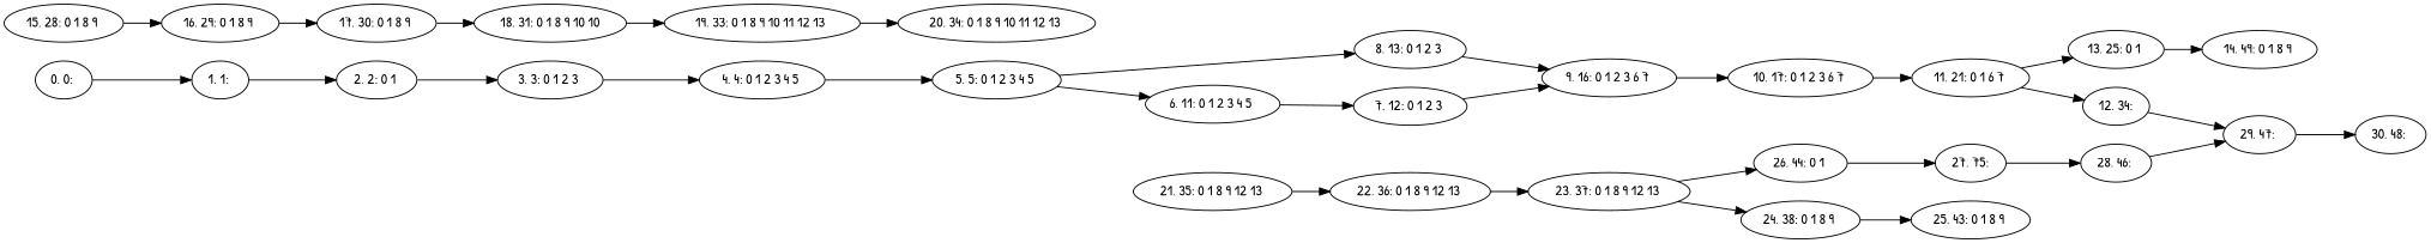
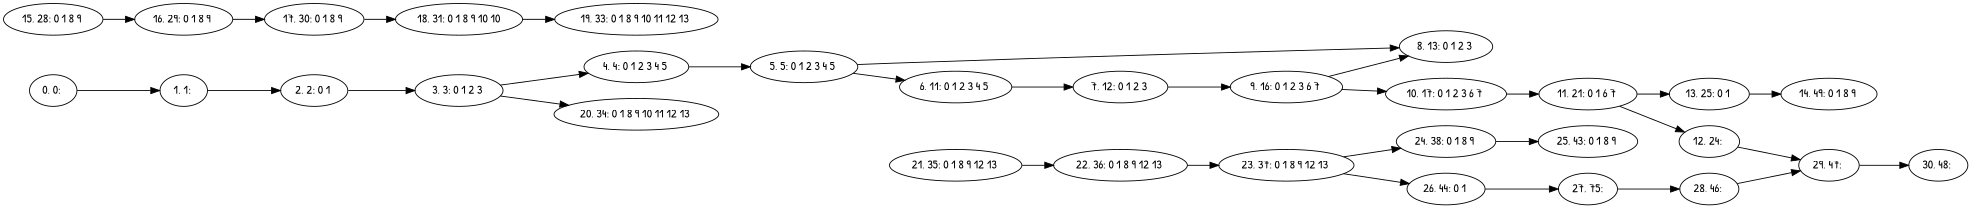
  digraph {
    fontname="Patrick Hand"
    rankdir=LR
    node [fontname="Patrick Hand"]
    edge [fontname="Patrick Hand"]
    n1 [label="0, 0: "]
    n2 [label="1, 1: "]
    n3 [label="2, 2: 0 1 "]
    n4 [label="3, 3: 0 1 2 3 "]
    n5 [label="4, 4: 0 1 2 3 4 5 "]
    n6 [label="5, 5: 0 1 2 3 4 5 "]
    n7 [label="6, 11: 0 1 2 3 4 5 "]
    n8 [label="8, 13: 0 1 2 3 "]
    n9 [label="7, 12: 0 1 2 3 "]
    n10 [label="9, 16: 0 1 2 3 6 7 "]
    n11 [label="10, 17: 0 1 2 3 6 7 "]
    n12 [label="11, 21: 0 1 6 7 "]
-   n13 [label="12, 34:"]
+   n13 [label="12, 24: "]
    n14 [label="13, 25: 0 1 "]
    n15 [label="29, 47: "]
    n16 [label="14, 49: 0 1 8 9 "]
    n17 [label="30, 48: "]
    n18 [label="15, 28: 0 1 8 9 "]
    n19 [label="16, 29: 0 1 8 9 "]
    n20 [label="17, 30: 0 1 8 9 "]
    n21 [label="18, 31: 0 1 8 9 10 10"]
    n22 [label="19, 33: 0 1 8 9 10 11 12 13 "]
    n23 [label="20, 34: 0 1 8 9 10 11 12 13 "]
    n24 [label="21, 35: 0 1 8 9 12 13 "]
    n25 [label="22, 36: 0 1 8 9 12 13 "]
    n26 [label="23, 37: 0 1 8 9 12 13 "]
    n27 [label="24, 38: 0 1 8 9 "]
    n28 [label="26, 44: 0 1 "]
    n29 [label="25, 43: 0 1 8 9 "]
    n30 [label="27, 75:"]
    n31 [label="28, 46: "]
    n1 -> n2
    n2 -> n3
    n3 -> n4
    n4 -> n5
    n5 -> n6
    n6 -> n7
    n6 -> n8
    n7 -> n9
-   n8 -> n10
+   n10 -> n8
    n9 -> n10
    n10 -> n11
    n11 -> n12
    n12 -> n13
    n12 -> n14
    n13 -> n15
    n14 -> n16
    n15 -> n17
    n18 -> n19
    n19 -> n20
    n20 -> n21
    n21 -> n22
-   n22 -> n23
+   n4 -> n23
    n24 -> n25
    n25 -> n26
    n26 -> n27
    n26 -> n28
    n27 -> n29
    n28 -> n30
    n30 -> n31
    n31 -> n15
  }
